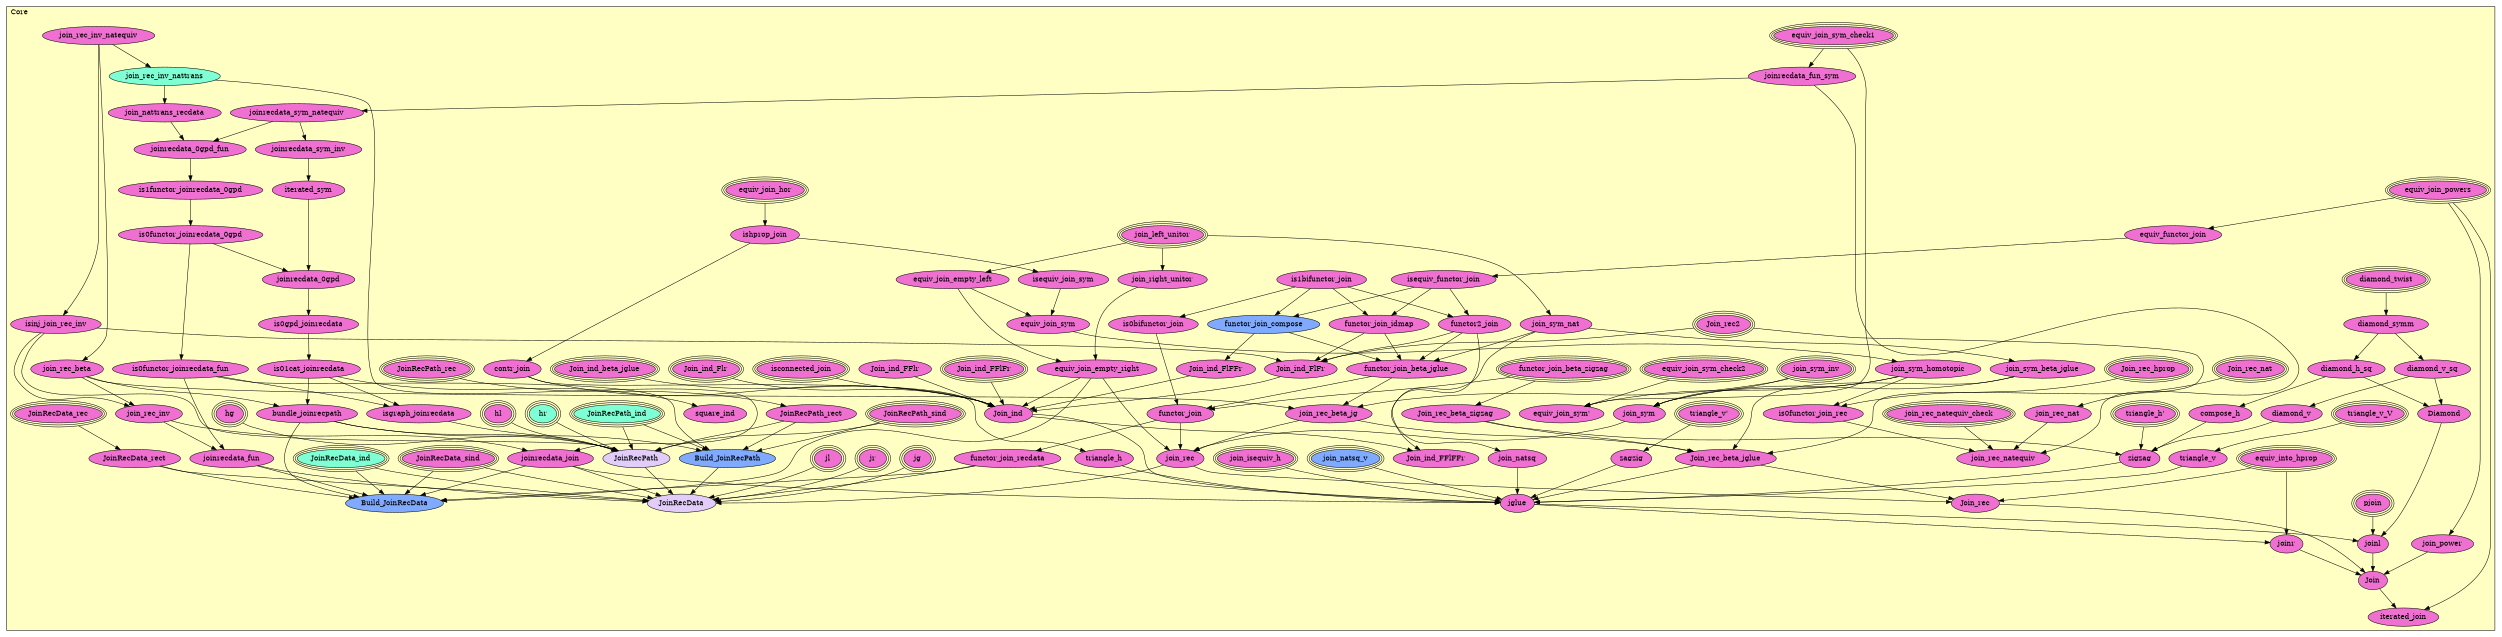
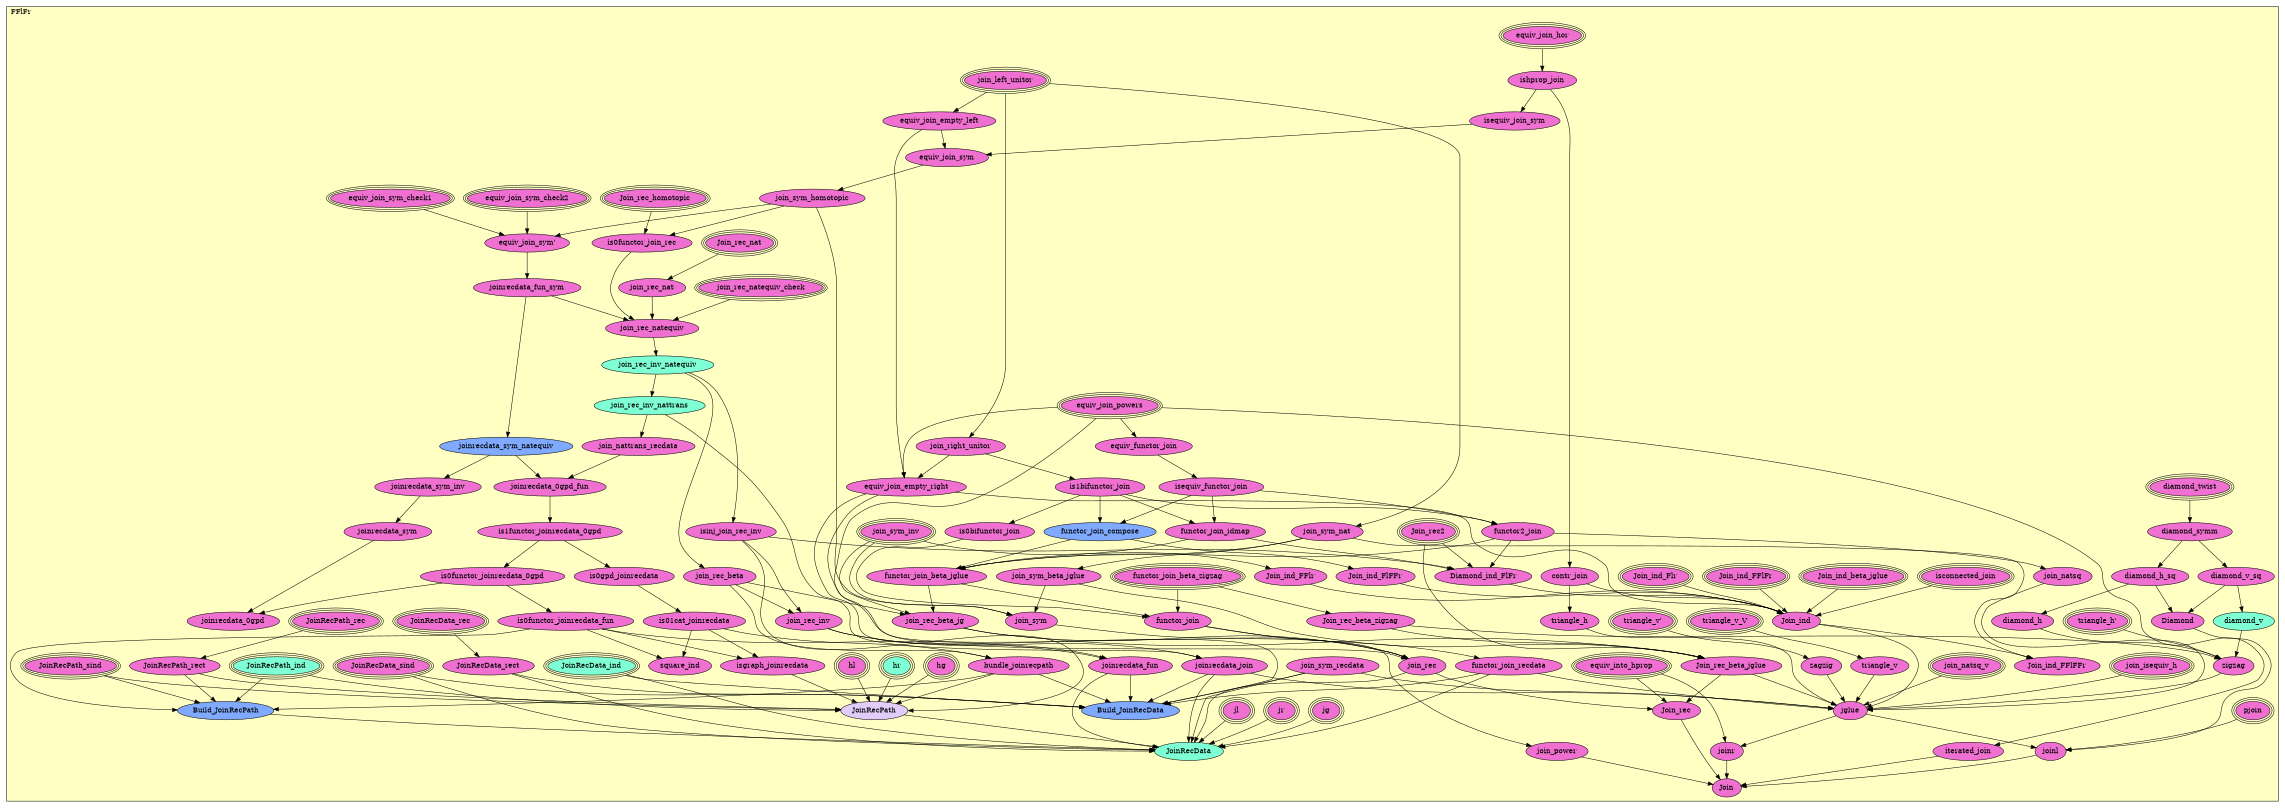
  digraph {
    node [fillcolor="#F070D1" style=filled]
    n1 [label=Join_rec2 peripheries=3]
    n2 [label=equiv_join_powers peripheries=3]
    n3 [label=join_power]
    n4 [label=iterated_join]
    n5 [label=join_left_unitor peripheries=3]
    n6 [label=join_right_unitor]
    n7 [label=equiv_join_empty_left]
    n8 [label=equiv_join_empty_right]
    n9 [label=isconnected_join peripheries=3]
    n10 [label=equiv_join_hor peripheries=3]
    n11 [label=equiv_into_hprop peripheries=3]
    n12 [label=ishprop_join]
    n13 [label=contr_join]
    n14 [label=join_sym_nat]
    n15 [label=join_sym_inv peripheries=3]
    n16 [label=isequiv_join_sym]
    n17 [label=equiv_join_sym]
    n18 [label=join_sym_homotopic]
    n19 [label=join_sym_beta_jglue]
    n20 [label=join_sym]
+   n21 [label=join_sym_recdata]
    n22 [label=equiv_join_sym_check2 peripheries=3]
    n23 [label=equiv_join_sym_check1 peripheries=3]
    n24 [label="equiv_join_sym'"]
    n25 [label=joinrecdata_fun_sym]
-   n26 [label=joinrecdata_sym_natequiv]
+   n26 [fillcolor="#7FAAFF" label=joinrecdata_sym_natequiv]
    n27 [label=joinrecdata_sym_inv]
-   n28 [label=iterated_sym]
+   n28 [label=joinrecdata_sym]
    n29 [label=is1bifunctor_join]
    n30 [label=is0bifunctor_join]
    n31 [label=equiv_functor_join]
    n32 [label=isequiv_functor_join]
    n33 [label=functor2_join]
    n34 [label=functor_join_idmap]
    n35 [fillcolor="#7FAAFF" label=functor_join_compose]
    n36 [label=functor_join_beta_zigzag peripheries=3]
    n37 [label=functor_join_beta_jglue]
    n38 [label=functor_join]
    n39 [label=functor_join_recdata]
    n40 [label=diamond_twist peripheries=3]
    n41 [label=diamond_symm]
    n42 [label=diamond_v_sq]
-   n43 [label=diamond_v]
+   n43 [fillcolor="#7FFFD4" label=diamond_v]
    n44 [label=diamond_h_sq]
-   n45 [label=compose_h]
+   n45 [label=diamond_h]
    n46 [label=Diamond]
    n47 [label=triangle_v_V peripheries=3]
    n48 [label="triangle_v'" peripheries=3]
    n49 [label=triangle_v]
    n50 [label="triangle_h'" peripheries=3]
    n51 [label=triangle_h]
    n52 [label=join_isequiv_h peripheries=3]
-   n53 [fillcolor="#7FAAFF" label=join_natsq_v peripheries=3]
+   n53 [label=join_natsq_v peripheries=3]
    n54 [label=join_natsq]
    n55 [label=Join_rec_nat peripheries=3]
-   n56 [label=Join_rec_hprop peripheries=3]
+   n56 [label=Join_rec_homotopic peripheries=3]
    n57 [label=join_rec_nat]
    n58 [label=is0functor_join_rec]
    n59 [label=join_rec_natequiv_check peripheries=3]
    n60 [label=join_rec_natequiv]
-   n61 [label=join_rec_inv_natequiv]
+   n61 [fillcolor="#7FFFD4" label=join_rec_inv_natequiv]
    n62 [fillcolor="#7FFFD4" label=join_rec_inv_nattrans]
    n63 [label=join_nattrans_recdata]
    n64 [label=joinrecdata_0gpd_fun]
    n65 [label=is1functor_joinrecdata_0gpd]
    n66 [label=is0functor_joinrecdata_0gpd]
    n67 [label=is0functor_joinrecdata_fun]
    n68 [label=joinrecdata_0gpd]
    n69 [label=is0gpd_joinrecdata]
    n70 [label=is01cat_joinrecdata]
    n71 [label=isgraph_joinrecdata]
    n72 [label=square_ind]
    n73 [label=isinj_join_rec_inv]
    n74 [label=join_rec_beta]
    n75 [label=bundle_joinrecpath]
    n76 [label=hg peripheries=3]
    n77 [fillcolor="#7FFFD4" label=hr peripheries=3]
    n78 [label=hl peripheries=3]
    n79 [label=JoinRecPath_sind peripheries=3]
    n80 [label=JoinRecPath_rec peripheries=3]
    n81 [fillcolor="#7FFFD4" label=JoinRecPath_ind peripheries=3]
    n82 [label=JoinRecPath_rect]
    n83 [fillcolor="#7FAAFF" label=Build_JoinRecPath]
    n84 [fillcolor="#E2CDFA" label=JoinRecPath]
    n85 [label=join_rec_inv]
    n86 [label=joinrecdata_join]
    n87 [label=joinrecdata_fun]
    n88 [label=join_rec_beta_jg]
    n89 [label=join_rec]
    n90 [label=jg peripheries=3]
    n91 [label=jr peripheries=3]
    n92 [label=jl peripheries=3]
    n93 [label=JoinRecData_sind peripheries=3]
    n94 [label=JoinRecData_rec peripheries=3]
    n95 [fillcolor="#7FFFD4" label=JoinRecData_ind peripheries=3]
    n96 [label=JoinRecData_rect]
    n97 [fillcolor="#7FAAFF" label=Build_JoinRecData]
-   n98 [fillcolor="#E2CDFA" label=JoinRecData]
+   n98 [fillcolor="#7FFFD4" label=JoinRecData]
    n99 [label=Join_rec_beta_zigzag]
    n100 [label=zagzig]
    n101 [label=zigzag]
    n102 [label=pjoin peripheries=3]
    n103 [label=Join_rec_beta_jglue]
    n104 [label=Join_rec]
    n105 [label=Join_ind_FFlFFr]
    n106 [label=Join_ind_FlFFr]
    n107 [label=Join_ind_FFlFr peripheries=3]
    n108 [label=Join_ind_FFlr]
    n109 [label=Join_ind_Flr peripheries=3]
-   n110 [label=Join_ind_FlFr]
+   n110 [label=Diamond_ind_FlFr]
    n111 [label=Join_ind_beta_jglue peripheries=3]
    n112 [label=Join_ind]
    n113 [label=jglue]
    n114 [label=joinr]
    n115 [label=joinl]
    n116 [label=Join]
    subgraph cluster_1 {
      fillcolor="#FFFFC3"
-     label=Core
+     label=FFlFr
      labeljust=l
      style=filled
      n1
      n2
      n3
      n4
      n5
      n6
      n7
      n8
      n9
      n10
      n11
      n12
      n13
      n14
      n15
      n16
      n17
      n18
      n19
      n20
+     n21
      n22
      n23
      n24
      n25
      n26
      n27
      n28
      n29
      n30
      n31
      n32
      n33
      n34
      n35
      n36
      n37
      n38
      n39
      n40
      n41
      n42
      n43
      n44
      n45
      n46
      n47
      n48
      n49
      n50
      n51
      n52
      n53
      n54
      n55
      n56
      n57
      n58
      n59
      n60
      n61
      n62
      n63
      n64
      n65
      n66
      n67
      n68
      n69
      n70
      n71
      n72
      n73
      n74
      n75
      n76
      n77
      n78
      n79
      n80
      n81
      n82
      n83
      n84
      n85
      n86
      n87
      n88
      n89
      n90
      n91
      n92
      n93
      n94
      n95
      n96
      n97
      n98
      n99
      n100
      n101
      n102
      n103
      n104
      n105
      n106
      n107
      n108
      n109
      n110
      n111
      n112
      n113
      n114
      n115
      n116
    }
    n1 -> n103
    n1 -> n110
    n2 -> n3
    n2 -> n4
+   n2 -> n8
    n2 -> n31
    n3 -> n116
-   n116 -> n4
+   n4 -> n116
    n5 -> n6
    n5 -> n7
    n5 -> n14
    n6 -> n8
+   n6 -> n29
    n7 -> n8
    n7 -> n17
    n8 -> n89
    n8 -> n97
    n8 -> n112
    n9 -> n112
    n10 -> n12
    n11 -> n104
    n11 -> n114
    n12 -> n13
    n12 -> n16
    n13 -> n51
    n13 -> n112
    n14 -> n19
    n14 -> n37
    n14 -> n105
    n15 -> n20
    n15 -> n88
+   n15 -> n108
    n16 -> n17
    n17 -> n18
    n18 -> n20
    n18 -> n24
    n18 -> n58
    n19 -> n20
    n19 -> n103
    n20 -> n89
+   n21 -> n97
+   n21 -> n98
+   n21 -> n113
    n22 -> n24
    n23 -> n24
-   n23 -> n25
+   n24 -> n25
    n25 -> n26
    n25 -> n60
    n26 -> n27
    n26 -> n64
    n27 -> n28
    n28 -> n68
    n29 -> n30
    n29 -> n33
    n29 -> n34
    n29 -> n35
    n30 -> n38
    n31 -> n32
    n32 -> n33
    n32 -> n34
    n32 -> n35
    n33 -> n37
    n33 -> n54
    n33 -> n110
    n34 -> n37
    n34 -> n110
    n35 -> n37
    n35 -> n106
    n36 -> n38
    n36 -> n99
    n37 -> n38
    n37 -> n88
    n38 -> n39
    n38 -> n89
    n39 -> n97
    n39 -> n98
    n39 -> n113
    n40 -> n41
    n41 -> n42
    n41 -> n44
    n42 -> n43
    n42 -> n46
    n43 -> n101
    n44 -> n45
    n44 -> n46
    n45 -> n101
    n46 -> n115
    n47 -> n49
    n48 -> n100
    n49 -> n113
    n50 -> n101
    n51 -> n113
    n52 -> n113
    n53 -> n113
    n54 -> n113
    n55 -> n57
    n56 -> n58
    n57 -> n60
    n58 -> n60
    n59 -> n60
+   n60 -> n61
    n61 -> n62
    n61 -> n73
    n61 -> n74
    n62 -> n63
    n62 -> n86
    n63 -> n64
    n64 -> n65
    n65 -> n66
    n66 -> n67
    n66 -> n68
    n67 -> n71
+   n67 -> n72
    n67 -> n83
    n67 -> n87
-   n68 -> n69
+   n65 -> n69
    n69 -> n70
    n70 -> n71
    n70 -> n72
    n70 -> n75
    n71 -> n84
    n73 -> n84
    n73 -> n85
    n73 -> n110
    n74 -> n75
    n74 -> n85
    n74 -> n88
    n75 -> n83
    n75 -> n84
    n75 -> n97
    n76 -> n84
    n77 -> n84
    n78 -> n84
    n79 -> n83
    n79 -> n84
    n80 -> n82
    n81 -> n83
    n81 -> n84
    n82 -> n83
    n82 -> n84
    n83 -> n98
    n84 -> n98
    n85 -> n86
    n85 -> n87
    n86 -> n97
    n86 -> n98
    n86 -> n113
    n87 -> n97
    n87 -> n98
    n88 -> n89
    n88 -> n103
    n89 -> n98
    n89 -> n104
    n90 -> n98
    n91 -> n98
    n92 -> n98
    n93 -> n97
    n93 -> n98
    n94 -> n96
    n95 -> n97
    n95 -> n98
    n96 -> n97
    n96 -> n98
    n99 -> n101
    n99 -> n103
    n100 -> n113
    n101 -> n113
    n102 -> n115
    n103 -> n104
    n103 -> n113
    n104 -> n116
    n106 -> n112
    n107 -> n112
    n108 -> n112
    n109 -> n112
    n110 -> n112
    n111 -> n112
    n112 -> n105
    n112 -> n113
    n113 -> n114
    n113 -> n115
    n114 -> n116
    n115 -> n116
  }
